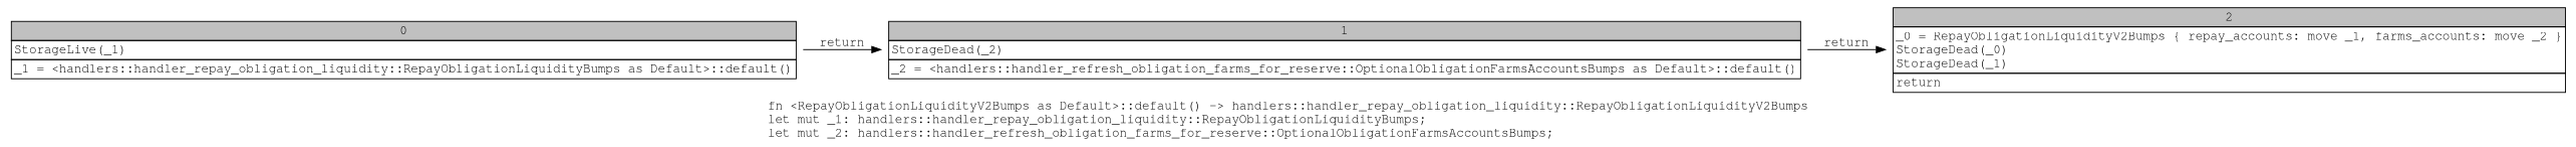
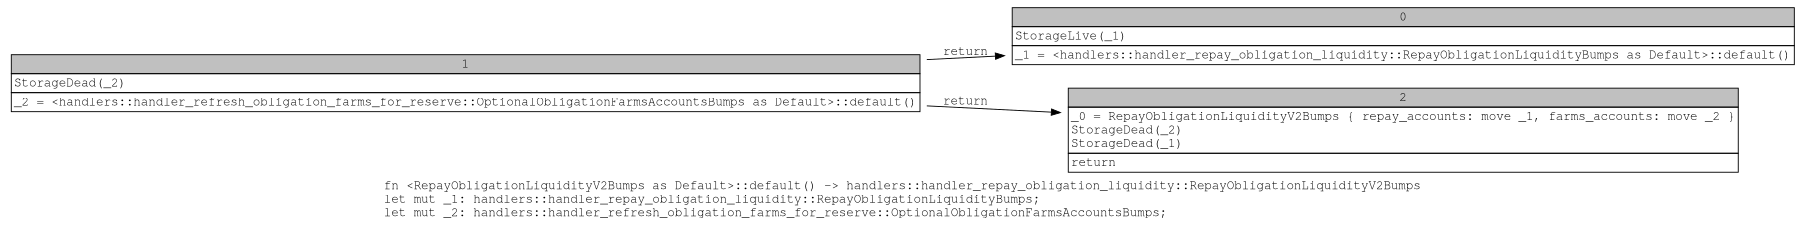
  digraph {
    fontname="Courier, monospace"
    label=<fn &lt;RepayObligationLiquidityV2Bumps as Default&gt;::default() -&gt; handlers::handler_repay_obligation_liquidity::RepayObligationLiquidityV2Bumps<br align="left"/>let mut _1: handlers::handler_repay_obligation_liquidity::RepayObligationLiquidityBumps;<br align="left"/>let mut _2: handlers::handler_refresh_obligation_farms_for_reserve::OptionalObligationFarmsAccountsBumps;<br align="left"/>>
    rankdir=LR
    node [fontname="Courier, monospace" shape=none]
    edge [fontname="Courier, monospace"]
    n1 [label=<<table border="0" cellborder="1" cellspacing="0"><tr><td bgcolor="gray" align="center" colspan="1">0</td></tr><tr><td align="left" balign="left">StorageLive(_1)<br/></td></tr><tr><td align="left">_1 = &lt;handlers::handler_repay_obligation_liquidity::RepayObligationLiquidityBumps as Default&gt;::default()</td></tr></table>>]
    n2 [label=<<table border="0" cellborder="1" cellspacing="0"><tr><td bgcolor="gray" align="center" colspan="1">1</td></tr><tr><td align="left" balign="left">StorageDead(_2)<br/></td></tr><tr><td align="left">_2 = &lt;handlers::handler_refresh_obligation_farms_for_reserve::OptionalObligationFarmsAccountsBumps as Default&gt;::default()</td></tr></table>>]
-   n3 [label=<<table border="0" cellborder="1" cellspacing="0"><tr><td bgcolor="gray" align="center" colspan="1">2</td></tr><tr><td align="left" balign="left">_0 = RepayObligationLiquidityV2Bumps { repay_accounts: move _1, farms_accounts: move _2 }<br/>StorageDead(_0)<br/>StorageDead(_1)<br/></td></tr><tr><td align="left">return</td></tr></table>>]
-   n1 -> n2 [label=return]
+   n3 [label=<<table border="0" cellborder="1" cellspacing="0"><tr><td bgcolor="gray" align="center" colspan="1">2</td></tr><tr><td align="left" balign="left">_0 = RepayObligationLiquidityV2Bumps { repay_accounts: move _1, farms_accounts: move _2 }<br/>StorageDead(_2)<br/>StorageDead(_1)<br/></td></tr><tr><td align="left">return</td></tr></table>>]
+   n2 -> n1 [label=return]
    n2 -> n3 [label=return]
  }
